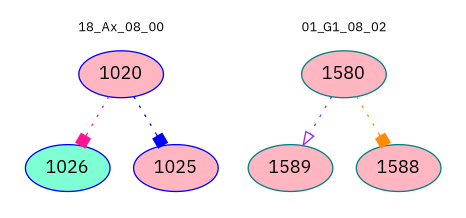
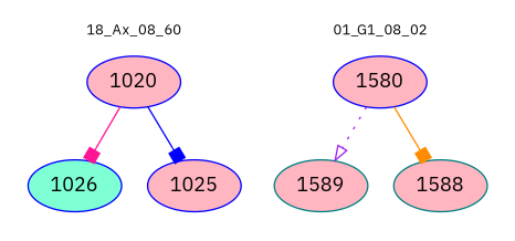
  digraph {
    fontname="IBM Plex Sans"
    node [color=blue fillcolor=lightpink fontname="IBM Plex Sans" style=filled]
    edge [arrowhead=box fontname="IBM Plex Sans" style=solid]
    n1 [label=1020]
    n2 [fillcolor=aquamarine label=1026]
    n3 [label=1025]
-   n4 [color=teal label=1580]
+   n4 [label=1580]
    n5 [color=teal label=1589]
    n6 [color=teal label=1588]
    subgraph cluster_1 {
      color=white
      fontsize=10
-     label="18_Ax_08_00"
+     label="18_Ax_08_60"
      n1
      n2
      n3
    }
    subgraph cluster_2 {
      color=white
      fontsize=10
      label="01_G1_08_02"
      n4
      n5
      n6
    }
-   n1 -> n2 [color=deeppink style=dotted]
-   n1 -> n3 [color=blue style=dotted]
+   n1 -> n2 [color=deeppink]
+   n1 -> n3 [color=blue]
    n4 -> n5 [arrowhead=onormal color=purple style=dotted]
-   n4 -> n6 [color=darkorange style=dotted]
+   n4 -> n6 [color=darkorange]
  }
